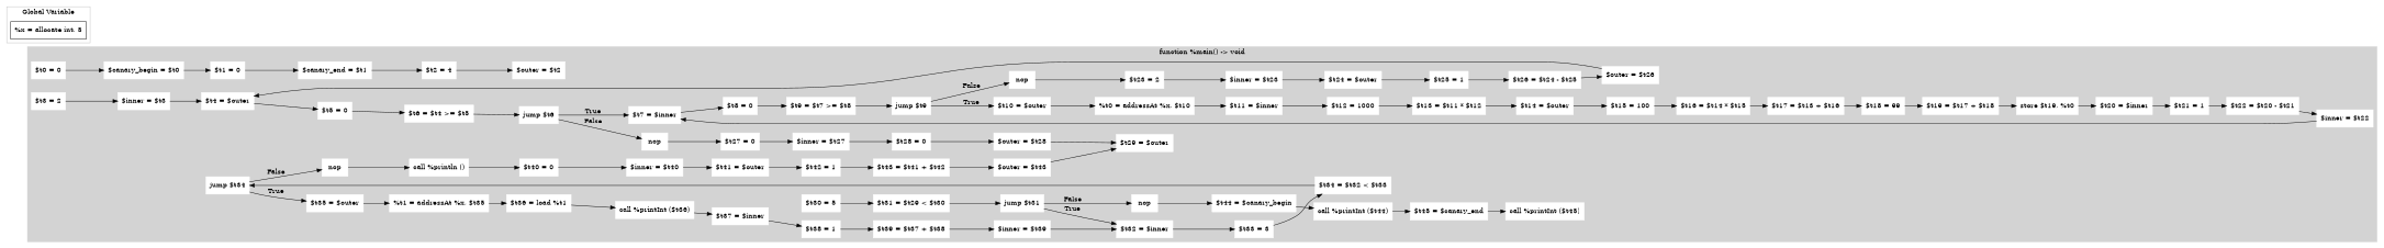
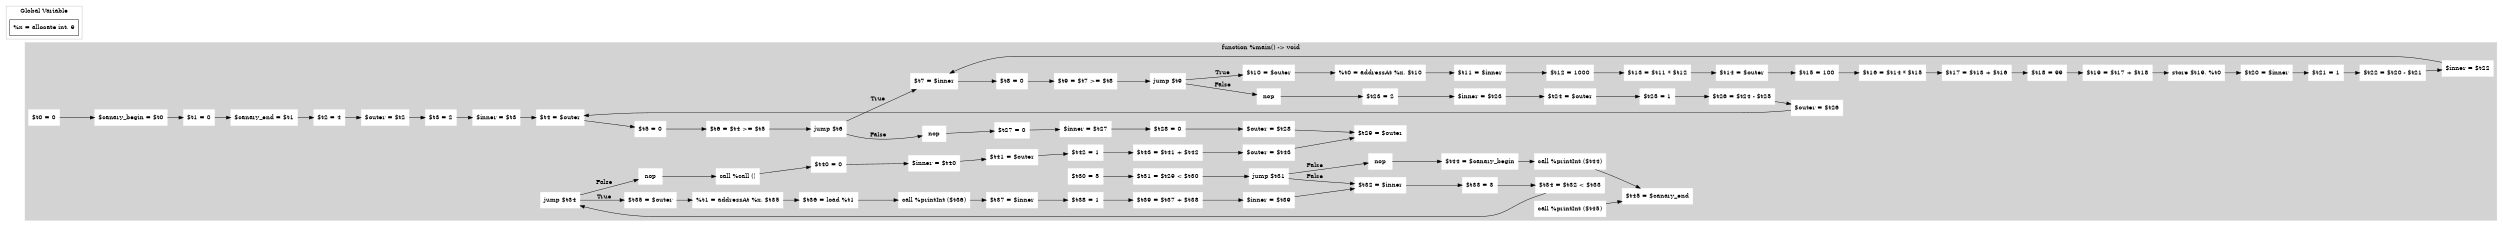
  digraph {
    rankdir=LR
    node [color=white shape=rectangle style=filled]
    n1 [label="$t0 = 0"]
    n2 [label="$canary_begin = $t0"]
    n3 [label="$t1 = 0"]
    n4 [label="$canary_end = $t1"]
    n5 [label="$t2 = 4"]
    n6 [label="$outer = $t2"]
    n7 [label="$t3 = 2"]
    n8 [label="$inner = $t3"]
    n9 [label="$t4 = $outer"]
    n10 [label="$t5 = 0"]
    n11 [label="$t6 = $t4 >= $t5"]
    n12 [label="jump $t6"]
    n13 [label="$t7 = $inner"]
    n14 [label=nop]
    n15 [label="$t8 = 0"]
    n16 [label="$t9 = $t7 >= $t8"]
    n17 [label="jump $t9"]
    n18 [label="$t10 = $outer"]
    n19 [label=nop]
    n20 [label="%t0 = addressAt %x, $t10"]
    n21 [label="$t11 = $inner"]
    n22 [label="$t12 = 1000"]
    n23 [label="$t13 = $t11 * $t12"]
    n24 [label="$t14 = $outer"]
    n25 [label="$t15 = 100"]
    n26 [label="$t16 = $t14 * $t15"]
    n27 [label="$t17 = $t13 + $t16"]
    n28 [label="$t18 = 99"]
    n29 [label="$t19 = $t17 + $t18"]
    n30 [label="store $t19, %t0"]
    n31 [label="$t20 = $inner"]
    n32 [label="$t21 = 1"]
    n33 [label="$t22 = $t20 - $t21"]
    n34 [label="$inner = $t22"]
    n35 [label="$t23 = 2"]
    n36 [label="$inner = $t23"]
    n37 [label="$t24 = $outer"]
    n38 [label="$t25 = 1"]
    n39 [label="$t26 = $t24 - $t25"]
    n40 [label="$outer = $t26"]
    n41 [label="$t27 = 0"]
    n42 [label="$inner = $t27"]
    n43 [label="$t28 = 0"]
    n44 [label="$outer = $t28"]
    n45 [label="$t29 = $outer"]
    n46 [label="$t30 = 5"]
    n47 [label="$t31 = $t29 < $t30"]
    n48 [label="jump $t31"]
    n49 [label="$t32 = $inner"]
    n50 [label=nop]
    n51 [label="$t33 = 3"]
    n52 [label="$t34 = $t32 < $t33"]
    n53 [label="jump $t34"]
    n54 [label="$t35 = $outer"]
    n55 [label=nop]
    n56 [label="%t1 = addressAt %x, $t35"]
    n57 [label="$t36 = load %t1"]
    n58 [label="call %printInt ($t36)"]
    n59 [label="$t37 = $inner"]
    n60 [label="$t38 = 1"]
    n61 [label="$t39 = $t37 + $t38"]
    n62 [label="$inner = $t39"]
-   n63 [label="call %println ()"]
+   n63 [label="call %call ()"]
    n64 [label="$t40 = 0"]
    n65 [label="$inner = $t40"]
    n66 [label="$t41 = $outer"]
    n67 [label="$t42 = 1"]
    n68 [label="$t43 = $t41 + $t42"]
    n69 [label="$outer = $t43"]
    n70 [label="$t44 = $canary_begin"]
    n71 [label="call %printInt ($t44)"]
    n72 [label="$t45 = $canary_end"]
    n73 [label="call %printInt ($t45)"]
-   n74 [label="%x = allocate int, 5" color="" style=""]
+   n74 [label="%x = allocate int, 9" color="" style=""]
    subgraph cluster_1 {
      color=lightgrey
      label="function %main() -> void"
      style=filled
      n1
      n2
      n3
      n4
      n5
      n6
      n7
      n8
      n9
      n10
      n11
      n12
      n13
      n14
      n15
      n16
      n17
      n18
      n19
      n20
      n21
      n22
      n23
      n24
      n25
      n26
      n27
      n28
      n29
      n30
      n31
      n32
      n33
      n34
      n35
      n36
      n37
      n38
      n39
      n40
      n41
      n42
      n43
      n44
      n45
      n46
      n47
      n48
      n49
      n50
      n51
      n52
      n53
      n54
      n55
      n56
      n57
      n58
      n59
      n60
      n61
      n62
      n63
      n64
      n65
      n66
      n67
      n68
      n69
      n70
      n71
      n72
      n73
    }
    subgraph cluster_2 {
      color=grey
      label="Global Variable"
      n74
    }
    n1 -> n2
    n2 -> n3
    n3 -> n4
    n4 -> n5
    n5 -> n6
+   n6 -> n7
    n7 -> n8
    n8 -> n9
    n9 -> n10
    n10 -> n11
    n11 -> n12
    n12 -> n13 [label="  True  "]
    n12 -> n14 [label="  False  "]
    n13 -> n15
    n14 -> n41
    n15 -> n16
    n16 -> n17
    n17 -> n18 [label="  True  "]
    n17 -> n19 [label="  False  "]
    n18 -> n20
    n19 -> n35
    n20 -> n21
    n21 -> n22
    n22 -> n23
    n23 -> n24
    n24 -> n25
    n25 -> n26
    n26 -> n27
    n27 -> n28
    n28 -> n29
    n29 -> n30
    n30 -> n31
    n31 -> n32
    n32 -> n33
    n33 -> n34
    n34 -> n13
    n35 -> n36
    n36 -> n37
    n37 -> n38
    n38 -> n39
    n39 -> n40
    n40 -> n9
    n41 -> n42
    n42 -> n43
    n43 -> n44
    n44 -> n45
    n46 -> n47
    n47 -> n48
-   n48 -> n49 [label="  True  "]
+   n48 -> n49 [label="  False  "]
    n48 -> n50 [label="  False  "]
    n49 -> n51
    n50 -> n70
    n51 -> n52
    n52 -> n53
    n53 -> n54 [label="  True  "]
    n53 -> n55 [label="  False  "]
    n54 -> n56
    n55 -> n63
    n56 -> n57
    n57 -> n58
    n58 -> n59
    n59 -> n60
    n60 -> n61
    n61 -> n62
    n62 -> n49
    n63 -> n64
    n64 -> n65
    n65 -> n66
    n66 -> n67
    n67 -> n68
    n68 -> n69
    n69 -> n45
    n70 -> n71
    n71 -> n72
-   n72 -> n73
+   n73 -> n72
  }
